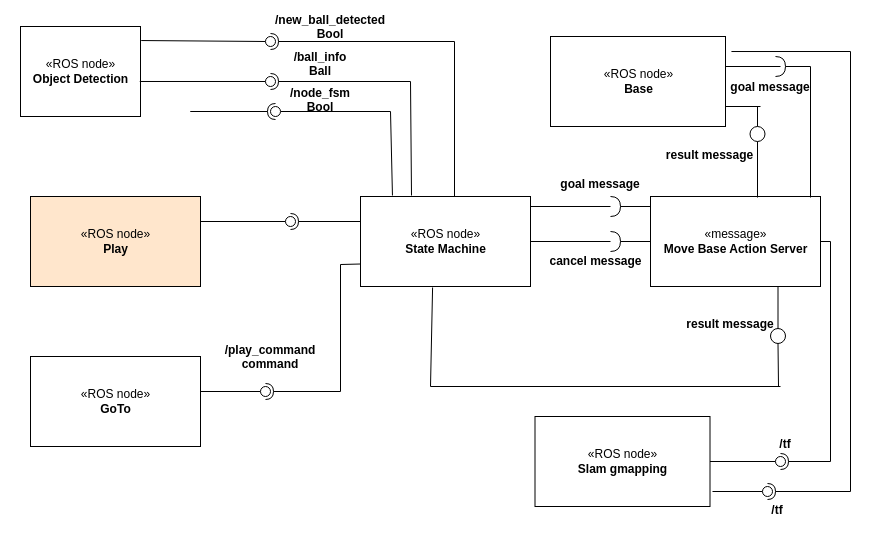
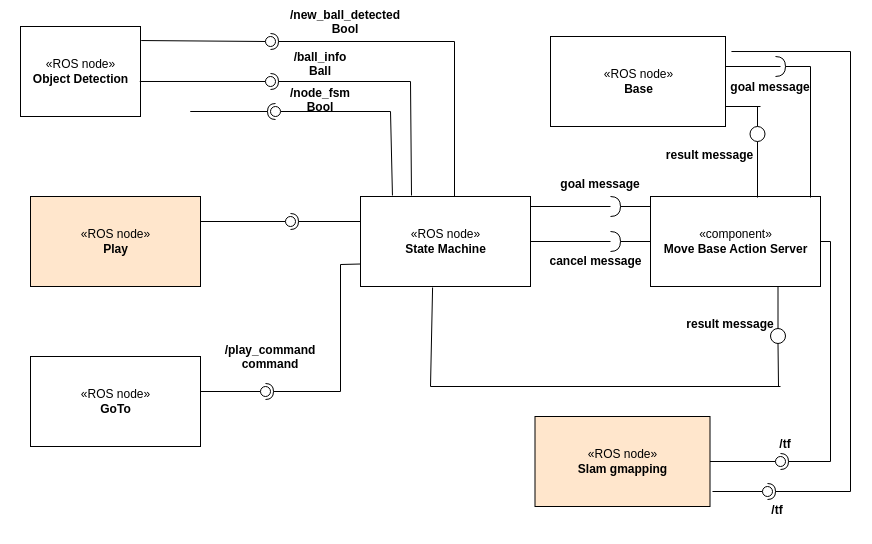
  <mxCell id="0" />
  <mxCell id="1" parent="0" />
  <mxCell id="2" value="«ROS node»&lt;br&gt;&lt;b&gt;State Machine&lt;/b&gt;" style="html=1;" parent="1" vertex="1"><mxGeometry x="360" y="196" width="170" height="90" as="geometry" /></mxCell>
  <mxCell id="3" value="«ROS node»&lt;br&gt;&lt;b&gt;Play&lt;/b&gt;" style="html=1;fillColor=#ffe6cc;" parent="1" vertex="1"><mxGeometry x="30" y="196" width="170" height="90" as="geometry" /></mxCell>
  <mxCell id="4" value="«ROS node»&lt;br&gt;&lt;b&gt;Object Detection&lt;/b&gt;" style="html=1;" parent="1" vertex="1"><mxGeometry x="20" y="26" width="120" height="90" as="geometry" /></mxCell>
  <mxCell id="5" value="«ROS node»&lt;br&gt;&lt;b&gt;GoTo&lt;/b&gt;" style="html=1;" parent="1" vertex="1"><mxGeometry x="30" y="356" width="170" height="90" as="geometry" /></mxCell>
- <mxCell id="6" value="«message»&lt;br&gt;&lt;b&gt;Move Base Action Server&lt;/b&gt;" style="html=1;" parent="1" vertex="1"><mxGeometry x="650" y="196" width="170" height="90" as="geometry" /></mxCell>
+ <mxCell id="6" value="«component»&lt;br&gt;&lt;b&gt;Move Base Action Server&lt;/b&gt;" style="html=1;" parent="1" vertex="1"><mxGeometry x="650" y="196" width="170" height="90" as="geometry" /></mxCell>
  <mxCell id="7" value="" style="rounded=0;orthogonalLoop=1;jettySize=auto;html=1;endArrow=none;endFill=0;exitX=0.994;exitY=0.611;exitDx=0;exitDy=0;exitPerimeter=0;" parent="1" source="4" target="9" edge="1"><mxGeometry relative="1" as="geometry"><mxPoint x="250" y="81" as="sourcePoint" /></mxGeometry></mxCell>
  <mxCell id="8" value="" style="rounded=0;orthogonalLoop=1;jettySize=auto;html=1;endArrow=halfCircle;endFill=0;entryX=0.5;entryY=0.5;entryDx=0;entryDy=0;endSize=6;strokeWidth=1;exitX=0.3;exitY=-0.011;exitDx=0;exitDy=0;exitPerimeter=0;" parent="1" source="2" target="9" edge="1"><mxGeometry relative="1" as="geometry"><mxPoint x="410" y="186" as="sourcePoint" /><Array as="points"><mxPoint x="410" y="81" /></Array></mxGeometry></mxCell>
  <mxCell id="9" value="" style="ellipse;whiteSpace=wrap;html=1;fontFamily=Helvetica;fontSize=12;fontColor=#000000;align=center;strokeColor=#000000;fillColor=#ffffff;points=[];aspect=fixed;resizable=0;" parent="1" vertex="1"><mxGeometry x="265" y="76" width="10" height="10" as="geometry" /></mxCell>
  <mxCell id="10" value="" style="rounded=0;orthogonalLoop=1;jettySize=auto;html=1;endArrow=none;endFill=0;exitX=1.006;exitY=0.156;exitDx=0;exitDy=0;exitPerimeter=0;" parent="1" source="4" target="12" edge="1"><mxGeometry relative="1" as="geometry"><mxPoint x="210" y="41" as="sourcePoint" /></mxGeometry></mxCell>
  <mxCell id="11" value="" style="rounded=0;orthogonalLoop=1;jettySize=auto;html=1;endArrow=halfCircle;endFill=0;entryX=0.5;entryY=0.5;entryDx=0;entryDy=0;endSize=6;strokeWidth=1;exitX=0.553;exitY=0;exitDx=0;exitDy=0;exitPerimeter=0;" parent="1" source="2" target="12" edge="1"><mxGeometry relative="1" as="geometry"><mxPoint x="440" y="41" as="sourcePoint" /><Array as="points"><mxPoint x="454" y="41" /></Array></mxGeometry></mxCell>
  <mxCell id="12" value="" style="ellipse;whiteSpace=wrap;html=1;fontFamily=Helvetica;fontSize=12;fontColor=#000000;align=center;strokeColor=#000000;fillColor=#ffffff;points=[];aspect=fixed;resizable=0;" parent="1" vertex="1"><mxGeometry x="265" y="36" width="10" height="10" as="geometry" /></mxCell>
  <mxCell id="13" value="" style="rounded=0;orthogonalLoop=1;jettySize=auto;html=1;endArrow=none;endFill=0;exitX=0.188;exitY=-0.011;exitDx=0;exitDy=0;exitPerimeter=0;" parent="1" source="2" target="15" edge="1"><mxGeometry relative="1" as="geometry"><mxPoint x="255" y="111" as="sourcePoint" /><Array as="points"><mxPoint x="390" y="111" /></Array></mxGeometry></mxCell>
  <mxCell id="14" value="" style="rounded=0;orthogonalLoop=1;jettySize=auto;html=1;endArrow=halfCircle;endFill=0;entryX=0.5;entryY=0.5;entryDx=0;entryDy=0;endSize=6;strokeWidth=1;" parent="1" target="15" edge="1"><mxGeometry relative="1" as="geometry"><mxPoint x="230" y="111" as="sourcePoint" /><Array as="points"><mxPoint x="190" y="111" /><mxPoint x="210" y="111" /></Array></mxGeometry></mxCell>
  <mxCell id="15" value="" style="ellipse;whiteSpace=wrap;html=1;fontFamily=Helvetica;fontSize=12;fontColor=#000000;align=center;strokeColor=#000000;fillColor=#ffffff;points=[];aspect=fixed;resizable=0;" parent="1" vertex="1"><mxGeometry x="270" y="106" width="10" height="10" as="geometry" /></mxCell>
- <mxCell id="16" value="/new_ball_detected&#10;Bool&#10;" style="text;align=center;fontStyle=1;verticalAlign=middle;spacingLeft=3;spacingRight=3;strokeColor=none;rotatable=0;points=[[0,0.5],[1,0.5]];portConstraint=eastwest;" parent="1" vertex="1"><mxGeometry x="290" y="20" width="80" height="26" as="geometry" /></mxCell>
+ <mxCell id="16" value="/new_ball_detected&#10;Bool&#10;" style="text;align=center;fontStyle=1;verticalAlign=middle;spacingLeft=3;spacingRight=3;strokeColor=none;rotatable=0;points=[[0,0.5],[1,0.5]];portConstraint=eastwest;" parent="1" vertex="1"><mxGeometry x="305" y="15" width="80" height="26" as="geometry" /></mxCell>
  <mxCell id="17" value="/ball_info&#10;Ball" style="text;align=center;fontStyle=1;verticalAlign=middle;spacingLeft=3;spacingRight=3;strokeColor=none;rotatable=0;points=[[0,0.5],[1,0.5]];portConstraint=eastwest;" parent="1" vertex="1"><mxGeometry x="280" y="50" width="80" height="26" as="geometry" /></mxCell>
  <mxCell id="18" value="/node_fsm&#10;Bool&#10;" style="text;align=center;fontStyle=1;verticalAlign=middle;spacingLeft=3;spacingRight=3;strokeColor=none;rotatable=0;points=[[0,0.5],[1,0.5]];portConstraint=eastwest;" parent="1" vertex="1"><mxGeometry x="280" y="93" width="80" height="26" as="geometry" /></mxCell>
  <mxCell id="19" value="" style="rounded=0;orthogonalLoop=1;jettySize=auto;html=1;endArrow=none;endFill=0;" parent="1" target="21" edge="1"><mxGeometry relative="1" as="geometry"><mxPoint x="200" y="221" as="sourcePoint" /></mxGeometry></mxCell>
  <mxCell id="20" value="" style="rounded=0;orthogonalLoop=1;jettySize=auto;html=1;endArrow=halfCircle;endFill=0;entryX=0.5;entryY=0.5;entryDx=0;entryDy=0;endSize=6;strokeWidth=1;" parent="1" target="21" edge="1"><mxGeometry relative="1" as="geometry"><mxPoint x="360" y="221" as="sourcePoint" /></mxGeometry></mxCell>
  <mxCell id="21" value="" style="ellipse;whiteSpace=wrap;html=1;fontFamily=Helvetica;fontSize=12;fontColor=#000000;align=center;strokeColor=#000000;fillColor=#ffffff;points=[];aspect=fixed;resizable=0;" parent="1" vertex="1"><mxGeometry x="285" y="216" width="10" height="10" as="geometry" /></mxCell>
  <mxCell id="22" value="" style="rounded=0;orthogonalLoop=1;jettySize=auto;html=1;endArrow=none;endFill=0;" parent="1" target="24" edge="1"><mxGeometry relative="1" as="geometry"><mxPoint x="200" y="391" as="sourcePoint" /></mxGeometry></mxCell>
  <mxCell id="23" value="" style="rounded=0;orthogonalLoop=1;jettySize=auto;html=1;endArrow=halfCircle;endFill=0;entryX=0.5;entryY=0.5;entryDx=0;entryDy=0;endSize=6;strokeWidth=1;exitX=0;exitY=0.75;exitDx=0;exitDy=0;" parent="1" source="2" target="24" edge="1"><mxGeometry relative="1" as="geometry"><mxPoint x="330" y="391" as="sourcePoint" /><Array as="points"><mxPoint x="340" y="264" /><mxPoint x="340" y="391" /></Array></mxGeometry></mxCell>
  <mxCell id="24" value="" style="ellipse;whiteSpace=wrap;html=1;fontFamily=Helvetica;fontSize=12;fontColor=#000000;align=center;strokeColor=#000000;fillColor=#ffffff;points=[];aspect=fixed;resizable=0;" parent="1" vertex="1"><mxGeometry x="260" y="386" width="10" height="10" as="geometry" /></mxCell>
  <mxCell id="25" value="/play_command&#10;command" style="text;align=center;fontStyle=1;verticalAlign=middle;spacingLeft=3;spacingRight=3;strokeColor=none;rotatable=0;points=[[0,0.5],[1,0.5]];portConstraint=eastwest;" parent="1" vertex="1"><mxGeometry x="230" y="343" width="80" height="26" as="geometry" /></mxCell>
  <mxCell id="26" value="" style="shape=requiredInterface;html=1;verticalLabelPosition=bottom;" parent="1" vertex="1"><mxGeometry x="610" y="196" width="10" height="20" as="geometry" /></mxCell>
  <mxCell id="27" value="" style="line;strokeWidth=1;fillColor=none;align=left;verticalAlign=middle;spacingTop=-1;spacingLeft=3;spacingRight=3;rotatable=0;labelPosition=right;points=[];portConstraint=eastwest;" parent="1" vertex="1"><mxGeometry x="530" y="202" width="80" height="8" as="geometry" /></mxCell>
  <mxCell id="28" value="" style="line;strokeWidth=1;fillColor=none;align=left;verticalAlign=middle;spacingTop=-1;spacingLeft=3;spacingRight=3;rotatable=0;labelPosition=right;points=[];portConstraint=eastwest;" parent="1" vertex="1"><mxGeometry x="620" y="202" width="30" height="8" as="geometry" /></mxCell>
  <mxCell id="29" value="" style="shape=requiredInterface;html=1;verticalLabelPosition=bottom;" parent="1" vertex="1"><mxGeometry x="620" y="206" height="20" as="geometry" /></mxCell>
  <mxCell id="30" value="" style="shape=requiredInterface;html=1;verticalLabelPosition=bottom;" parent="1" vertex="1"><mxGeometry x="610" y="231" width="10" height="20" as="geometry" /></mxCell>
  <mxCell id="31" value="" style="line;strokeWidth=1;fillColor=none;align=left;verticalAlign=middle;spacingTop=-1;spacingLeft=3;spacingRight=3;rotatable=0;labelPosition=right;points=[];portConstraint=eastwest;" parent="1" vertex="1"><mxGeometry x="530" y="237" width="80" height="8" as="geometry" /></mxCell>
  <mxCell id="32" value="" style="line;strokeWidth=1;fillColor=none;align=left;verticalAlign=middle;spacingTop=-1;spacingLeft=3;spacingRight=3;rotatable=0;labelPosition=right;points=[];portConstraint=eastwest;" parent="1" vertex="1"><mxGeometry x="620" y="237" width="30" height="8" as="geometry" /></mxCell>
  <mxCell id="33" value="goal message" style="text;align=center;fontStyle=1;verticalAlign=middle;spacingLeft=3;spacingRight=3;strokeColor=none;rotatable=0;points=[[0,0.5],[1,0.5]];portConstraint=eastwest;" parent="1" vertex="1"><mxGeometry x="560" y="170" width="80" height="26" as="geometry" /></mxCell>
  <mxCell id="34" value="&lt;span style=&quot;font-weight: 700&quot;&gt;cancel message&lt;/span&gt;" style="text;html=1;align=center;verticalAlign=middle;resizable=0;points=[];;autosize=1;" parent="1" vertex="1"><mxGeometry x="540" y="251" width="110" height="20" as="geometry" /></mxCell>
  <mxCell id="35" value="" style="verticalLabelPosition=bottom;verticalAlign=top;html=1;shape=mxgraph.flowchart.on-page_reference;" parent="1" vertex="1"><mxGeometry x="770" y="328" width="15" height="15" as="geometry" /></mxCell>
  <mxCell id="36" value="" style="endArrow=none;html=1;exitX=0.5;exitY=0;exitDx=0;exitDy=0;exitPerimeter=0;entryX=0.75;entryY=1;entryDx=0;entryDy=0;" parent="1" source="35" target="6" edge="1"><mxGeometry width="50" height="50" relative="1" as="geometry"><mxPoint x="750" y="326" as="sourcePoint" /><mxPoint x="800" y="276" as="targetPoint" /></mxGeometry></mxCell>
  <mxCell id="37" value="" style="endArrow=none;html=1;entryX=0.5;entryY=1;entryDx=0;entryDy=0;entryPerimeter=0;" parent="1" target="35" edge="1"><mxGeometry width="50" height="50" relative="1" as="geometry"><mxPoint x="778" y="386" as="sourcePoint" /><mxPoint x="800" y="346" as="targetPoint" /></mxGeometry></mxCell>
  <mxCell id="38" value="" style="endArrow=none;html=1;" parent="1" edge="1"><mxGeometry width="50" height="50" relative="1" as="geometry"><mxPoint x="430" y="386" as="sourcePoint" /><mxPoint x="780" y="386" as="targetPoint" /></mxGeometry></mxCell>
  <mxCell id="39" value="" style="endArrow=none;html=1;entryX=0.424;entryY=1.011;entryDx=0;entryDy=0;entryPerimeter=0;" parent="1" target="2" edge="1"><mxGeometry width="50" height="50" relative="1" as="geometry"><mxPoint x="430" y="386" as="sourcePoint" /><mxPoint x="450" y="326" as="targetPoint" /></mxGeometry></mxCell>
  <mxCell id="40" value="&lt;span style=&quot;color: rgba(0 , 0 , 0 , 0) ; font-family: monospace ; font-size: 0px&quot;&gt;%3CmxGraphModel%3E%3Croot%3E%3CmxCell%20id%3D%220%22%2F%3E%3CmxCell%20id%3D%221%22%20parent%3D%220%22%2F%3E%3CmxCell%20id%3D%222%22%20value%3D%22goal%20message%22%20style%3D%22text%3Balign%3Dcenter%3BfontStyle%3D1%3BverticalAlign%3Dmiddle%3BspacingLeft%3D3%3BspacingRight%3D3%3BstrokeColor%3Dnone%3Brotatable%3D0%3Bpoints%3D%5B%5B0%2C0.5%5D%2C%5B1%2C0.5%5D%5D%3BportConstraint%3Deastwest%3B%22%20vertex%3D%221%22%20parent%3D%221%22%3E%3CmxGeometry%20x%3D%22550%22%20y%3D%22184%22%20width%3D%2280%22%20height%3D%2226%22%20as%3D%22geometry%22%2F%3E%3C%2FmxCell%3E%3C%2Froot%3E%3C%2FmxGraphModel%3E&lt;/span&gt;&lt;span style=&quot;color: rgba(0 , 0 , 0 , 0) ; font-family: monospace ; font-size: 0px&quot;&gt;%3CmxGraphModel%3E%3Croot%3E%3CmxCell%20id%3D%220%22%2F%3E%3CmxCell%20id%3D%221%22%20parent%3D%220%22%2F%3E%3CmxCell%20id%3D%222%22%20value%3D%22goal%20message%22%20style%3D%22text%3Balign%3Dcenter%3BfontStyle%3D1%3BverticalAlign%3Dmiddle%3BspacingLeft%3D3%3BspacingRight%3D3%3BstrokeColor%3Dnone%3Brotatable%3D0%3Bpoints%3D%5B%5B0%2C0.5%5D%2C%5B1%2C0.5%5D%5D%3BportConstraint%3Deastwest%3B%22%20vertex%3D%221%22%20parent%3D%221%22%3E%3CmxGeometry%20x%3D%22550%22%20y%3D%22184%22%20width%3D%2280%22%20height%3D%2226%22%20as%3D%22geometry%22%2F%3E%3C%2FmxCell%3E%3C%2Froot%3E%3C%2FmxGraphModel%3E&lt;/span&gt;" style="text;html=1;align=center;verticalAlign=middle;resizable=0;points=[];;autosize=1;" parent="1" vertex="1"><mxGeometry x="737" y="345" width="20" height="20" as="geometry" /></mxCell>
  <mxCell id="41" value="result message" style="text;align=center;fontStyle=1;verticalAlign=middle;spacingLeft=3;spacingRight=3;strokeColor=none;rotatable=0;points=[[0,0.5],[1,0.5]];portConstraint=eastwest;" parent="1" vertex="1"><mxGeometry x="690" y="309.5" width="80" height="26" as="geometry" /></mxCell>
  <mxCell id="42" value="«ROS node»&lt;br&gt;&lt;b&gt;Base&lt;/b&gt;" style="html=1;" parent="1" vertex="1"><mxGeometry x="550" y="36" width="175" height="90" as="geometry" /></mxCell>
  <mxCell id="43" value="" style="endArrow=none;html=1;" parent="1" edge="1"><mxGeometry width="50" height="50" relative="1" as="geometry"><mxPoint x="725" y="66" as="sourcePoint" /><mxPoint x="780" y="66" as="targetPoint" /></mxGeometry></mxCell>
  <mxCell id="44" value="" style="shape=requiredInterface;html=1;verticalLabelPosition=bottom;" parent="1" vertex="1"><mxGeometry x="775" y="56" width="10" height="20" as="geometry" /></mxCell>
  <mxCell id="45" value="" style="endArrow=none;html=1;exitX=1;exitY=0.5;exitDx=0;exitDy=0;exitPerimeter=0;" parent="1" source="44" edge="1"><mxGeometry width="50" height="50" relative="1" as="geometry"><mxPoint x="790" y="96" as="sourcePoint" /><mxPoint x="810" y="66" as="targetPoint" /></mxGeometry></mxCell>
  <mxCell id="46" value="" style="endArrow=none;html=1;" parent="1" edge="1"><mxGeometry width="50" height="50" relative="1" as="geometry"><mxPoint x="810" y="197" as="sourcePoint" /><mxPoint x="810" y="66" as="targetPoint" /></mxGeometry></mxCell>
  <mxCell id="47" value="goal message" style="text;align=center;fontStyle=1;verticalAlign=middle;spacingLeft=3;spacingRight=3;strokeColor=none;rotatable=0;points=[[0,0.5],[1,0.5]];portConstraint=eastwest;" parent="1" vertex="1"><mxGeometry x="730" y="73" width="80" height="26" as="geometry" /></mxCell>
  <mxCell id="48" value="" style="verticalLabelPosition=bottom;verticalAlign=top;html=1;shape=mxgraph.flowchart.on-page_reference;" parent="1" vertex="1"><mxGeometry x="749.5" y="126" width="15" height="15" as="geometry" /></mxCell>
  <mxCell id="49" value="" style="endArrow=none;html=1;entryX=0.5;entryY=1;entryDx=0;entryDy=0;entryPerimeter=0;" parent="1" target="48" edge="1"><mxGeometry width="50" height="50" relative="1" as="geometry"><mxPoint x="757" y="197" as="sourcePoint" /><mxPoint x="763" y="146" as="targetPoint" /></mxGeometry></mxCell>
  <mxCell id="50" style="edgeStyle=orthogonalEdgeStyle;rounded=0;orthogonalLoop=1;jettySize=auto;html=1;entryX=1;entryY=0.5;entryDx=0;entryDy=0;entryPerimeter=0;" edge="1" parent="1" target="48"><mxGeometry relative="1" as="geometry"><mxPoint x="765" y="134" as="sourcePoint" /></mxGeometry></mxCell>
  <mxCell id="51" value="" style="endArrow=none;html=1;exitX=0.5;exitY=0;exitDx=0;exitDy=0;exitPerimeter=0;" edge="1" parent="1" source="48"><mxGeometry width="50" height="50" relative="1" as="geometry"><mxPoint x="740" y="136" as="sourcePoint" /><mxPoint x="757" y="106" as="targetPoint" /></mxGeometry></mxCell>
  <mxCell id="52" value="" style="endArrow=none;html=1;" edge="1" parent="1"><mxGeometry width="50" height="50" relative="1" as="geometry"><mxPoint x="725" y="106" as="sourcePoint" /><mxPoint x="760" y="106" as="targetPoint" /></mxGeometry></mxCell>
  <mxCell id="53" value="result message" style="text;align=center;fontStyle=1;verticalAlign=middle;spacingLeft=3;spacingRight=3;strokeColor=none;rotatable=0;points=[[0,0.5],[1,0.5]];portConstraint=eastwest;" vertex="1" parent="1"><mxGeometry x="669.5" y="141" width="80" height="26" as="geometry" /></mxCell>
- <mxCell id="54" value="«ROS node»&lt;br&gt;&lt;b&gt;Slam gmapping&lt;/b&gt;" style="html=1;" vertex="1" parent="1"><mxGeometry x="534.5" y="416" width="175" height="90" as="geometry" /></mxCell>
+ <mxCell id="54" value="«ROS node»&lt;br&gt;&lt;b&gt;Slam gmapping&lt;/b&gt;" style="html=1;fillColor=#ffe6cc;" vertex="1" parent="1"><mxGeometry x="534.5" y="416" width="175" height="90" as="geometry" /></mxCell>
  <mxCell id="55" value="" style="rounded=0;orthogonalLoop=1;jettySize=auto;html=1;endArrow=none;endFill=0;exitX=1;exitY=0.5;exitDx=0;exitDy=0;" edge="1" target="57" parent="1" source="54"><mxGeometry relative="1" as="geometry"><mxPoint x="760" y="461" as="sourcePoint" /></mxGeometry></mxCell>
  <mxCell id="56" value="" style="rounded=0;orthogonalLoop=1;jettySize=auto;html=1;endArrow=halfCircle;endFill=0;entryX=0.5;entryY=0.5;entryDx=0;entryDy=0;endSize=6;strokeWidth=1;exitX=1;exitY=0.5;exitDx=0;exitDy=0;" edge="1" target="57" parent="1" source="6"><mxGeometry relative="1" as="geometry"><mxPoint x="800" y="461" as="sourcePoint" /><Array as="points"><mxPoint x="830" y="241" /><mxPoint x="830" y="461" /></Array></mxGeometry></mxCell>
  <mxCell id="57" value="" style="ellipse;whiteSpace=wrap;html=1;fontFamily=Helvetica;fontSize=12;fontColor=#000000;align=center;strokeColor=#000000;fillColor=#ffffff;points=[];aspect=fixed;resizable=0;" vertex="1" parent="1"><mxGeometry x="775" y="456" width="10" height="10" as="geometry" /></mxCell>
  <mxCell id="58" value="/tf" style="text;align=center;fontStyle=1;verticalAlign=middle;spacingLeft=3;spacingRight=3;strokeColor=none;rotatable=0;points=[[0,0.5],[1,0.5]];portConstraint=eastwest;" vertex="1" parent="1"><mxGeometry x="745" y="430" width="80" height="26" as="geometry" /></mxCell>
  <mxCell id="59" value="" style="rounded=0;orthogonalLoop=1;jettySize=auto;html=1;endArrow=none;endFill=0;" edge="1" target="61" parent="1"><mxGeometry relative="1" as="geometry"><mxPoint x="712" y="491" as="sourcePoint" /></mxGeometry></mxCell>
  <mxCell id="60" value="" style="rounded=0;orthogonalLoop=1;jettySize=auto;html=1;endArrow=halfCircle;endFill=0;entryX=0.5;entryY=0.5;entryDx=0;entryDy=0;endSize=6;strokeWidth=1;exitX=1.034;exitY=0.167;exitDx=0;exitDy=0;exitPerimeter=0;" edge="1" target="61" parent="1" source="42"><mxGeometry relative="1" as="geometry"><mxPoint x="787" y="491" as="sourcePoint" /><Array as="points"><mxPoint x="850" y="51" /><mxPoint x="850" y="491" /></Array></mxGeometry></mxCell>
  <mxCell id="61" value="" style="ellipse;whiteSpace=wrap;html=1;fontFamily=Helvetica;fontSize=12;fontColor=#000000;align=center;strokeColor=#000000;fillColor=#ffffff;points=[];aspect=fixed;resizable=0;" vertex="1" parent="1"><mxGeometry x="762" y="486" width="10" height="10" as="geometry" /></mxCell>
  <mxCell id="62" value="/tf" style="text;align=center;fontStyle=1;verticalAlign=middle;spacingLeft=3;spacingRight=3;strokeColor=none;rotatable=0;points=[[0,0.5],[1,0.5]];portConstraint=eastwest;" vertex="1" parent="1"><mxGeometry x="737" y="496" width="80" height="26" as="geometry" /></mxCell>
